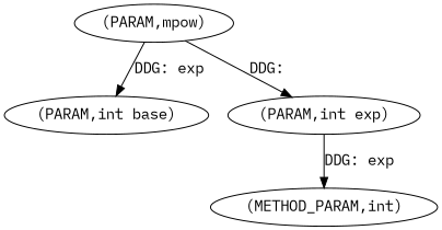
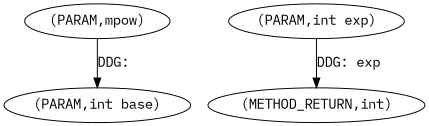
  digraph {
    fontname="IBM Plex Mono"
    node [fontname="IBM Plex Mono"]
    edge [fontname="IBM Plex Mono"]
    n1 [label="(PARAM,mpow)"]
    n2 [label="(PARAM,int base)"]
    n3 [label="(PARAM,int exp)"]
-   n4 [label="(METHOD_PARAM,int)"]
-   n1 -> n2 [label="DDG: exp"]
-   n1 -> n3 [label="DDG: "]
+   n4 [label="(METHOD_RETURN,int)"]
+   n1 -> n2 [label="DDG: "]
    n3 -> n4 [label="DDG: exp"]
  }
